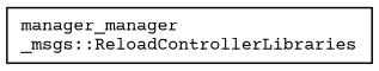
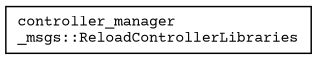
  digraph {
    rankdir=TB
    fontname="Courier Prime"
-   n1 [color=black fillcolor=white fontname="Courier Prime" fontsize=10 height=0.2 label="manager_manager\l_msgs::ReloadControllerLibraries" shape=record style=filled width=0.4]
+   n1 [color=black fillcolor=white fontname="Courier Prime" fontsize=10 height=0.2 label="controller_manager\l_msgs::ReloadControllerLibraries" shape=record style=filled width=0.4]
  }
